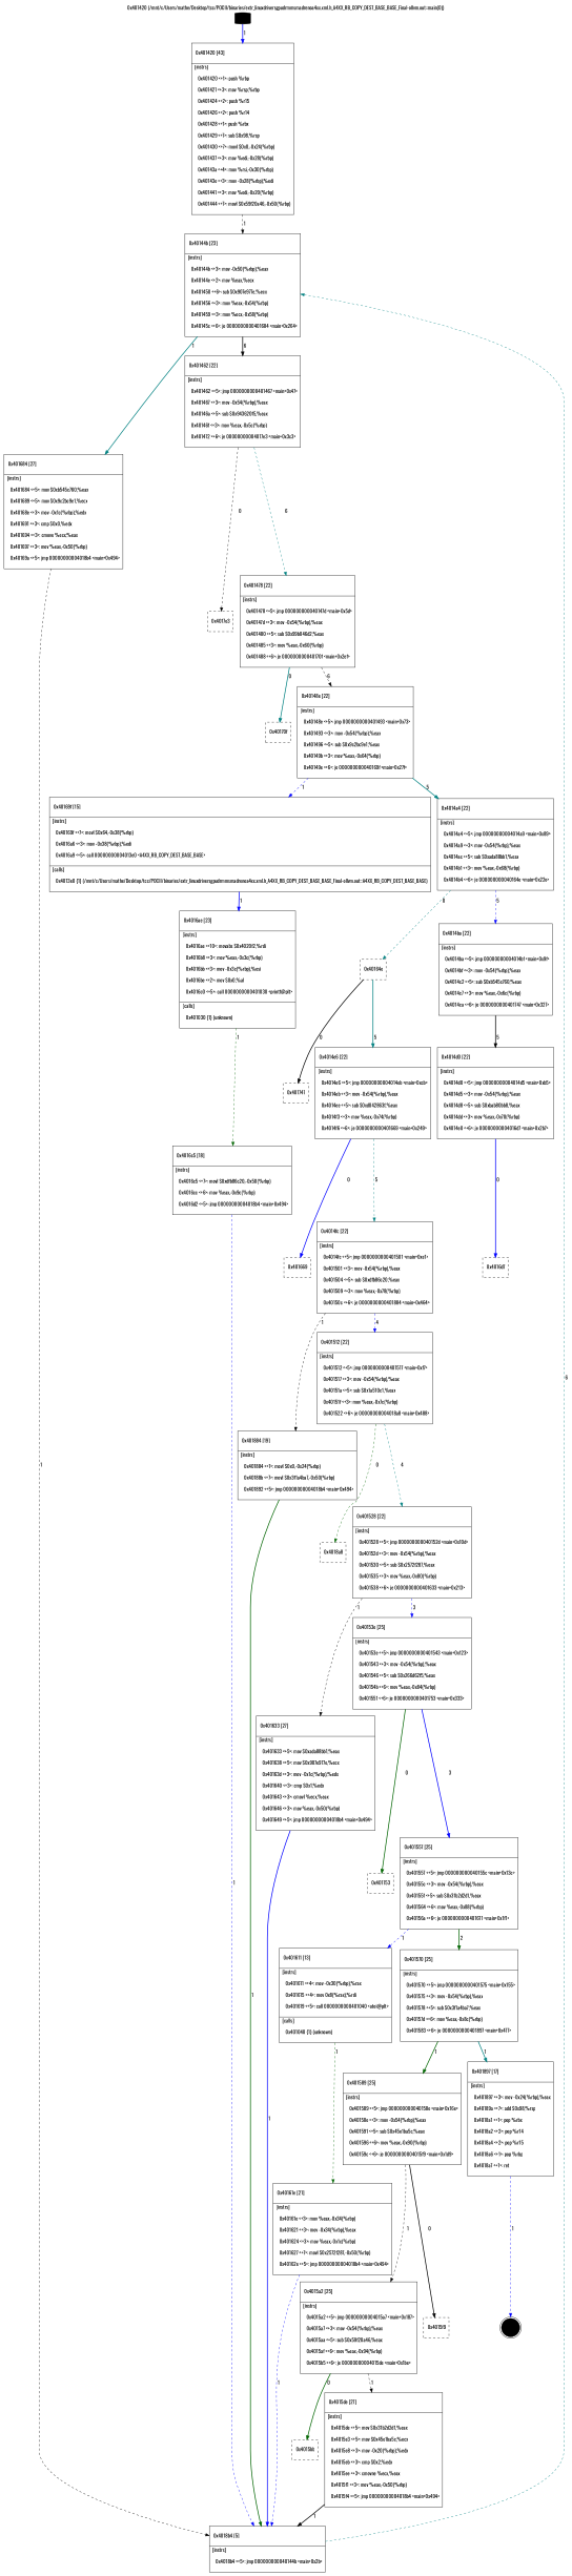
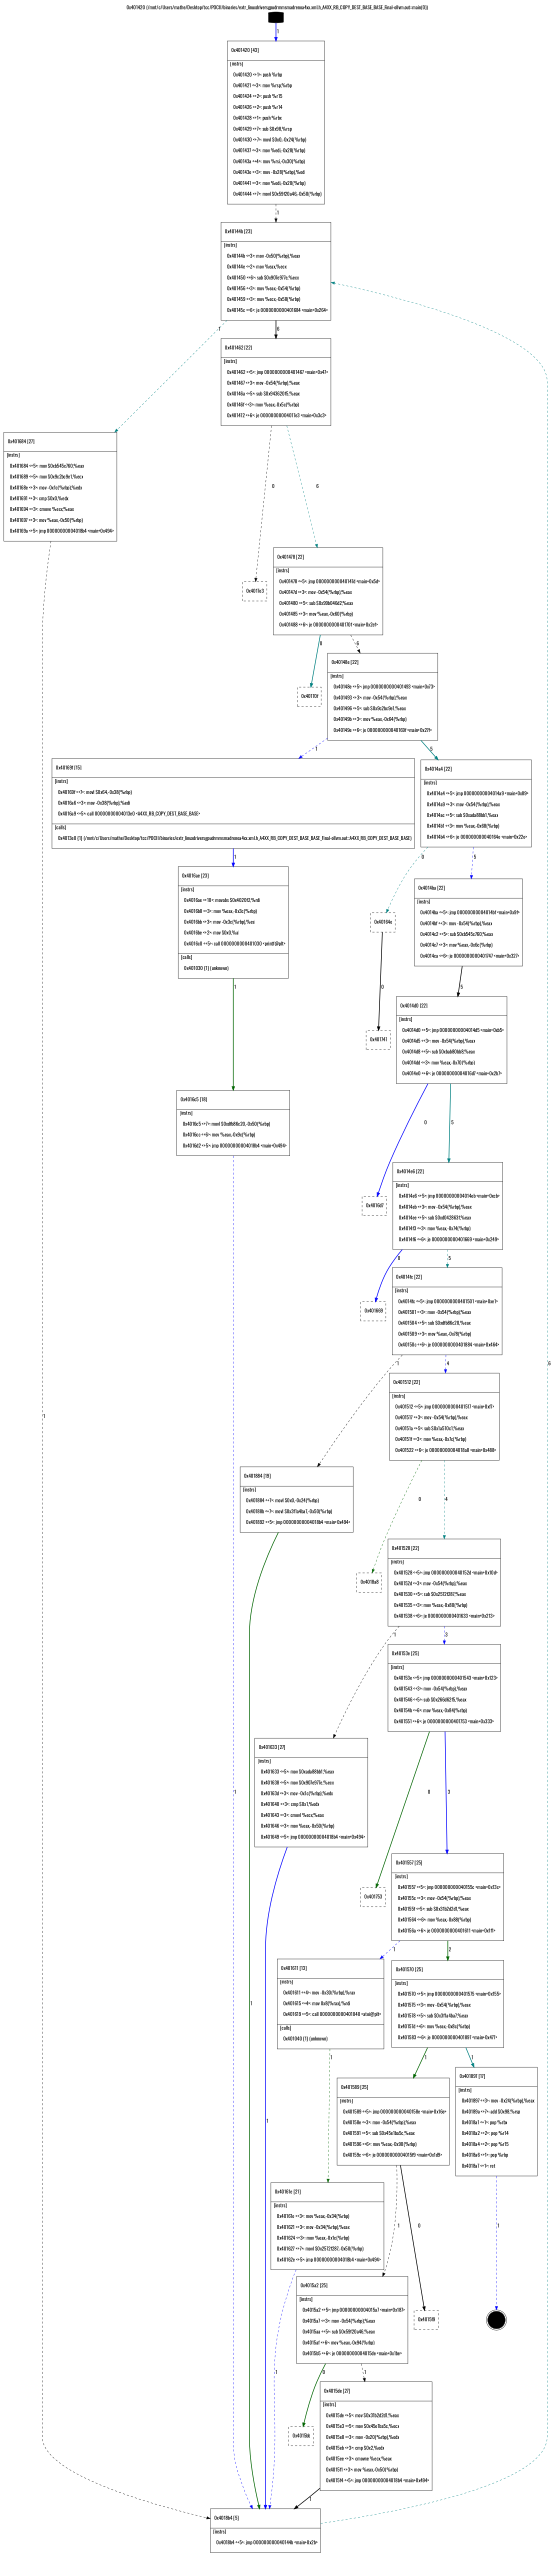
  digraph {
    fontname=Oswald
    label="0x401420 (/mnt/c/Users/mathe/Desktop/tcc/POCII/binaries/extr_linuxdriversgpudrmmsmadrenoa4xx.xml.h_A4XX_RB_COPY_DEST_BASE_BASE_Final-ollvm.out::main(0))"
    labelloc=t
    node [fontname=Oswald shape=record]
    edge [color=blue fontname=Oswald style=dashed]
    Entry [fillcolor=black height=0.3 shape=cylinder style=filled width=0.3]
    n2 [label="{\n     0x401420 [43]\l\n     | [instrs]\l\n     &nbsp;&nbsp;0x401420 \<+1\>: push %rbp\l\n     &nbsp;&nbsp;0x401421 \<+3\>: mov %rsp,%rbp\l\n     &nbsp;&nbsp;0x401424 \<+2\>: push %r15\l\n     &nbsp;&nbsp;0x401426 \<+2\>: push %r14\l\n     &nbsp;&nbsp;0x401428 \<+1\>: push %rbx\l\n     &nbsp;&nbsp;0x401429 \<+7\>: sub $0x98,%rsp\l\n     &nbsp;&nbsp;0x401430 \<+7\>: movl $0x0,-0x24(%rbp)\l\n     &nbsp;&nbsp;0x401437 \<+3\>: mov %edi,-0x28(%rbp)\l\n     &nbsp;&nbsp;0x40143a \<+4\>: mov %rsi,-0x30(%rbp)\l\n     &nbsp;&nbsp;0x40143e \<+3\>: mov -0x28(%rbp),%edi\l\n     &nbsp;&nbsp;0x401441 \<+3\>: mov %edi,-0x20(%rbp)\l\n     &nbsp;&nbsp;0x401444 \<+7\>: movl $0x59f20a46,-0x50(%rbp)\l\n  }"]
    n3 [label="{\n     0x40144b [23]\l\n     | [instrs]\l\n     &nbsp;&nbsp;0x40144b \<+3\>: mov -0x50(%rbp),%eax\l\n     &nbsp;&nbsp;0x40144e \<+2\>: mov %eax,%ecx\l\n     &nbsp;&nbsp;0x401450 \<+6\>: sub $0x907e977e,%ecx\l\n     &nbsp;&nbsp;0x401456 \<+3\>: mov %eax,-0x54(%rbp)\l\n     &nbsp;&nbsp;0x401459 \<+3\>: mov %ecx,-0x58(%rbp)\l\n     &nbsp;&nbsp;0x40145c \<+6\>: je 0000000000401684 \<main+0x264\>\l\n  }"]
    n4 [label="{\n     0x401684 [27]\l\n     | [instrs]\l\n     &nbsp;&nbsp;0x401684 \<+5\>: mov $0xb545c760,%eax\l\n     &nbsp;&nbsp;0x401689 \<+5\>: mov $0x9c2bc9e1,%ecx\l\n     &nbsp;&nbsp;0x40168e \<+3\>: mov -0x1c(%rbp),%edx\l\n     &nbsp;&nbsp;0x401691 \<+3\>: cmp $0x0,%edx\l\n     &nbsp;&nbsp;0x401694 \<+3\>: cmove %ecx,%eax\l\n     &nbsp;&nbsp;0x401697 \<+3\>: mov %eax,-0x50(%rbp)\l\n     &nbsp;&nbsp;0x40169a \<+5\>: jmp 00000000004018b4 \<main+0x494\>\l\n  }"]
    n5 [label="{\n     0x401462 [22]\l\n     | [instrs]\l\n     &nbsp;&nbsp;0x401462 \<+5\>: jmp 0000000000401467 \<main+0x47\>\l\n     &nbsp;&nbsp;0x401467 \<+3\>: mov -0x54(%rbp),%eax\l\n     &nbsp;&nbsp;0x40146a \<+5\>: sub $0x943620f5,%eax\l\n     &nbsp;&nbsp;0x40146f \<+3\>: mov %eax,-0x5c(%rbp)\l\n     &nbsp;&nbsp;0x401472 \<+6\>: je 00000000004017e3 \<main+0x3c3\>\l\n  }"]
    n6 [label="{\n     0x4018b4 [5]\l\n     | [instrs]\l\n     &nbsp;&nbsp;0x4018b4 \<+5\>: jmp 000000000040144b \<main+0x2b\>\l\n  }"]
    n7 [label="{\n     0x4017e3\l\n  }" style=dashed]
    n8 [label="{\n     0x401478 [22]\l\n     | [instrs]\l\n     &nbsp;&nbsp;0x401478 \<+5\>: jmp 000000000040147d \<main+0x5d\>\l\n     &nbsp;&nbsp;0x40147d \<+3\>: mov -0x54(%rbp),%eax\l\n     &nbsp;&nbsp;0x401480 \<+5\>: sub $0x99b046d2,%eax\l\n     &nbsp;&nbsp;0x401485 \<+3\>: mov %eax,-0x60(%rbp)\l\n     &nbsp;&nbsp;0x401488 \<+6\>: je 000000000040170f \<main+0x2ef\>\l\n  }"]
    n9 [label="{\n     0x40170f\l\n  }" style=dashed]
    n10 [label="{\n     0x40148e [22]\l\n     | [instrs]\l\n     &nbsp;&nbsp;0x40148e \<+5\>: jmp 0000000000401493 \<main+0x73\>\l\n     &nbsp;&nbsp;0x401493 \<+3\>: mov -0x54(%rbp),%eax\l\n     &nbsp;&nbsp;0x401496 \<+5\>: sub $0x9c2bc9e1,%eax\l\n     &nbsp;&nbsp;0x40149b \<+3\>: mov %eax,-0x64(%rbp)\l\n     &nbsp;&nbsp;0x40149e \<+6\>: je 000000000040169f \<main+0x27f\>\l\n  }"]
    Exit [fillcolor=black height=0.3 peripheries=2 shape=circle style=filled width=0.3]
    n12 [label="{\n     0x40169f [15]\l\n     | [instrs]\l\n     &nbsp;&nbsp;0x40169f \<+7\>: movl $0x64,-0x38(%rbp)\l\n     &nbsp;&nbsp;0x4016a6 \<+3\>: mov -0x38(%rbp),%edi\l\n     &nbsp;&nbsp;0x4016a9 \<+5\>: call 00000000004013e0 \<A4XX_RB_COPY_DEST_BASE_BASE\>\l\n     | [calls]\l\n     &nbsp;&nbsp;0x4013e0 \{1\} (/mnt/c/Users/mathe/Desktop/tcc/POCII/binaries/extr_linuxdriversgpudrmmsmadrenoa4xx.xml.h_A4XX_RB_COPY_DEST_BASE_BASE_Final-ollvm.out::A4XX_RB_COPY_DEST_BASE_BASE)\l\n  }"]
    n13 [label="{\n     0x4014a4 [22]\l\n     | [instrs]\l\n     &nbsp;&nbsp;0x4014a4 \<+5\>: jmp 00000000004014a9 \<main+0x89\>\l\n     &nbsp;&nbsp;0x4014a9 \<+3\>: mov -0x54(%rbp),%eax\l\n     &nbsp;&nbsp;0x4014ac \<+5\>: sub $0xada88bb1,%eax\l\n     &nbsp;&nbsp;0x4014b1 \<+3\>: mov %eax,-0x68(%rbp)\l\n     &nbsp;&nbsp;0x4014b4 \<+6\>: je 000000000040164e \<main+0x22e\>\l\n  }"]
    n14 [label="{\n     0x4016c5 [18]\l\n     | [instrs]\l\n     &nbsp;&nbsp;0x4016c5 \<+7\>: movl $0xdfb86c20,-0x50(%rbp)\l\n     &nbsp;&nbsp;0x4016cc \<+6\>: mov %eax,-0x9c(%rbp)\l\n     &nbsp;&nbsp;0x4016d2 \<+5\>: jmp 00000000004018b4 \<main+0x494\>\l\n  }"]
    n15 [label="{\n     0x4016ae [23]\l\n     | [instrs]\l\n     &nbsp;&nbsp;0x4016ae \<+10\>: movabs $0x4020f2,%rdi\l\n     &nbsp;&nbsp;0x4016b8 \<+3\>: mov %eax,-0x3c(%rbp)\l\n     &nbsp;&nbsp;0x4016bb \<+3\>: mov -0x3c(%rbp),%esi\l\n     &nbsp;&nbsp;0x4016be \<+2\>: mov $0x0,%al\l\n     &nbsp;&nbsp;0x4016c0 \<+5\>: call 0000000000401030 \<printf@plt\>\l\n     | [calls]\l\n     &nbsp;&nbsp;0x401030 \{1\} (unknown)\l\n  }"]
    n16 [label="{\n     0x40164e\l\n  }" style=dashed]
    n17 [label="{\n     0x4014ba [22]\l\n     | [instrs]\l\n     &nbsp;&nbsp;0x4014ba \<+5\>: jmp 00000000004014bf \<main+0x9f\>\l\n     &nbsp;&nbsp;0x4014bf \<+3\>: mov -0x54(%rbp),%eax\l\n     &nbsp;&nbsp;0x4014c2 \<+5\>: sub $0xb545c760,%eax\l\n     &nbsp;&nbsp;0x4014c7 \<+3\>: mov %eax,-0x6c(%rbp)\l\n     &nbsp;&nbsp;0x4014ca \<+6\>: je 0000000000401747 \<main+0x327\>\l\n  }"]
    n18 [label="{\n     0x401747\l\n  }" style=dashed]
    n19 [label="{\n     0x4014d0 [22]\l\n     | [instrs]\l\n     &nbsp;&nbsp;0x4014d0 \<+5\>: jmp 00000000004014d5 \<main+0xb5\>\l\n     &nbsp;&nbsp;0x4014d5 \<+3\>: mov -0x54(%rbp),%eax\l\n     &nbsp;&nbsp;0x4014d8 \<+5\>: sub $0xbab80bb8,%eax\l\n     &nbsp;&nbsp;0x4014dd \<+3\>: mov %eax,-0x70(%rbp)\l\n     &nbsp;&nbsp;0x4014e0 \<+6\>: je 00000000004016d7 \<main+0x2b7\>\l\n  }"]
    n20 [label="{\n     0x40161e [21]\l\n     | [instrs]\l\n     &nbsp;&nbsp;0x40161e \<+3\>: mov %eax,-0x34(%rbp)\l\n     &nbsp;&nbsp;0x401621 \<+3\>: mov -0x34(%rbp),%eax\l\n     &nbsp;&nbsp;0x401624 \<+3\>: mov %eax,-0x1c(%rbp)\l\n     &nbsp;&nbsp;0x401627 \<+7\>: movl $0x2572f287,-0x50(%rbp)\l\n     &nbsp;&nbsp;0x40162e \<+5\>: jmp 00000000004018b4 \<main+0x494\>\l\n  }"]
    n21 [label="{\n     0x4016d7\l\n  }" style=dashed]
    n22 [label="{\n     0x4014e6 [22]\l\n     | [instrs]\l\n     &nbsp;&nbsp;0x4014e6 \<+5\>: jmp 00000000004014eb \<main+0xcb\>\l\n     &nbsp;&nbsp;0x4014eb \<+3\>: mov -0x54(%rbp),%eax\l\n     &nbsp;&nbsp;0x4014ee \<+5\>: sub $0xd042863f,%eax\l\n     &nbsp;&nbsp;0x4014f3 \<+3\>: mov %eax,-0x74(%rbp)\l\n     &nbsp;&nbsp;0x4014f6 \<+6\>: je 0000000000401669 \<main+0x249\>\l\n  }"]
    n23 [label="{\n     0x401669\l\n  }" style=dashed]
    n24 [label="{\n     0x4014fc [22]\l\n     | [instrs]\l\n     &nbsp;&nbsp;0x4014fc \<+5\>: jmp 0000000000401501 \<main+0xe1\>\l\n     &nbsp;&nbsp;0x401501 \<+3\>: mov -0x54(%rbp),%eax\l\n     &nbsp;&nbsp;0x401504 \<+5\>: sub $0xdfb86c20,%eax\l\n     &nbsp;&nbsp;0x401509 \<+3\>: mov %eax,-0x78(%rbp)\l\n     &nbsp;&nbsp;0x40150c \<+6\>: je 0000000000401884 \<main+0x464\>\l\n  }"]
    n25 [label="{\n     0x401884 [19]\l\n     | [instrs]\l\n     &nbsp;&nbsp;0x401884 \<+7\>: movl $0x0,-0x24(%rbp)\l\n     &nbsp;&nbsp;0x40188b \<+7\>: movl $0x3f1a4ba7,-0x50(%rbp)\l\n     &nbsp;&nbsp;0x401892 \<+5\>: jmp 00000000004018b4 \<main+0x494\>\l\n  }"]
    n26 [label="{\n     0x401512 [22]\l\n     | [instrs]\l\n     &nbsp;&nbsp;0x401512 \<+5\>: jmp 0000000000401517 \<main+0xf7\>\l\n     &nbsp;&nbsp;0x401517 \<+3\>: mov -0x54(%rbp),%eax\l\n     &nbsp;&nbsp;0x40151a \<+5\>: sub $0x1a510c1,%eax\l\n     &nbsp;&nbsp;0x40151f \<+3\>: mov %eax,-0x7c(%rbp)\l\n     &nbsp;&nbsp;0x401522 \<+6\>: je 00000000004018a8 \<main+0x488\>\l\n  }"]
    n27 [label="{\n     0x4015bb\l\n  }" style=dashed]
    n28 [label="{\n     0x4018a8\l\n  }" style=dashed]
    n29 [label="{\n     0x401528 [22]\l\n     | [instrs]\l\n     &nbsp;&nbsp;0x401528 \<+5\>: jmp 000000000040152d \<main+0x10d\>\l\n     &nbsp;&nbsp;0x40152d \<+3\>: mov -0x54(%rbp),%eax\l\n     &nbsp;&nbsp;0x401530 \<+5\>: sub $0x2572f287,%eax\l\n     &nbsp;&nbsp;0x401535 \<+3\>: mov %eax,-0x80(%rbp)\l\n     &nbsp;&nbsp;0x401538 \<+6\>: je 0000000000401633 \<main+0x213\>\l\n  }"]
    n30 [label="{\n     0x4015de [27]\l\n     | [instrs]\l\n     &nbsp;&nbsp;0x4015de \<+5\>: mov $0x31b2d2d1,%eax\l\n     &nbsp;&nbsp;0x4015e3 \<+5\>: mov $0x45e1ba5c,%ecx\l\n     &nbsp;&nbsp;0x4015e8 \<+3\>: mov -0x20(%rbp),%edx\l\n     &nbsp;&nbsp;0x4015eb \<+3\>: cmp $0x2,%edx\l\n     &nbsp;&nbsp;0x4015ee \<+3\>: cmovne %ecx,%eax\l\n     &nbsp;&nbsp;0x4015f1 \<+3\>: mov %eax,-0x50(%rbp)\l\n     &nbsp;&nbsp;0x4015f4 \<+5\>: jmp 00000000004018b4 \<main+0x494\>\l\n  }"]
    n31 [label="{\n     0x401633 [27]\l\n     | [instrs]\l\n     &nbsp;&nbsp;0x401633 \<+5\>: mov $0xada88bb1,%eax\l\n     &nbsp;&nbsp;0x401638 \<+5\>: mov $0x907e977e,%ecx\l\n     &nbsp;&nbsp;0x40163d \<+3\>: mov -0x1c(%rbp),%edx\l\n     &nbsp;&nbsp;0x401640 \<+3\>: cmp $0x1,%edx\l\n     &nbsp;&nbsp;0x401643 \<+3\>: cmovl %ecx,%eax\l\n     &nbsp;&nbsp;0x401646 \<+3\>: mov %eax,-0x50(%rbp)\l\n     &nbsp;&nbsp;0x401649 \<+5\>: jmp 00000000004018b4 \<main+0x494\>\l\n  }"]
    n32 [label="{\n     0x40153e [25]\l\n     | [instrs]\l\n     &nbsp;&nbsp;0x40153e \<+5\>: jmp 0000000000401543 \<main+0x123\>\l\n     &nbsp;&nbsp;0x401543 \<+3\>: mov -0x54(%rbp),%eax\l\n     &nbsp;&nbsp;0x401546 \<+5\>: sub $0x266d62f5,%eax\l\n     &nbsp;&nbsp;0x40154b \<+6\>: mov %eax,-0x84(%rbp)\l\n     &nbsp;&nbsp;0x401551 \<+6\>: je 0000000000401753 \<main+0x333\>\l\n  }"]
    n33 [label="{\n     0x4015a2 [25]\l\n     | [instrs]\l\n     &nbsp;&nbsp;0x4015a2 \<+5\>: jmp 00000000004015a7 \<main+0x187\>\l\n     &nbsp;&nbsp;0x4015a7 \<+3\>: mov -0x54(%rbp),%eax\l\n     &nbsp;&nbsp;0x4015aa \<+5\>: sub $0x59f20a46,%eax\l\n     &nbsp;&nbsp;0x4015af \<+6\>: mov %eax,-0x94(%rbp)\l\n     &nbsp;&nbsp;0x4015b5 \<+6\>: je 00000000004015de \<main+0x1be\>\l\n  }"]
    n34 [label="{\n     0x401753\l\n  }" style=dashed]
    n35 [label="{\n     0x401557 [25]\l\n     | [instrs]\l\n     &nbsp;&nbsp;0x401557 \<+5\>: jmp 000000000040155c \<main+0x13c\>\l\n     &nbsp;&nbsp;0x40155c \<+3\>: mov -0x54(%rbp),%eax\l\n     &nbsp;&nbsp;0x40155f \<+5\>: sub $0x31b2d2d1,%eax\l\n     &nbsp;&nbsp;0x401564 \<+6\>: mov %eax,-0x88(%rbp)\l\n     &nbsp;&nbsp;0x40156a \<+6\>: je 0000000000401611 \<main+0x1f1\>\l\n  }"]
    n36 [label="{\n     0x4015f9\l\n  }" style=dashed]
    n37 [label="{\n     0x401611 [13]\l\n     | [instrs]\l\n     &nbsp;&nbsp;0x401611 \<+4\>: mov -0x30(%rbp),%rax\l\n     &nbsp;&nbsp;0x401615 \<+4\>: mov 0x8(%rax),%rdi\l\n     &nbsp;&nbsp;0x401619 \<+5\>: call 0000000000401040 \<atoi@plt\>\l\n     | [calls]\l\n     &nbsp;&nbsp;0x401040 \{1\} (unknown)\l\n  }"]
    n38 [label="{\n     0x401570 [25]\l\n     | [instrs]\l\n     &nbsp;&nbsp;0x401570 \<+5\>: jmp 0000000000401575 \<main+0x155\>\l\n     &nbsp;&nbsp;0x401575 \<+3\>: mov -0x54(%rbp),%eax\l\n     &nbsp;&nbsp;0x401578 \<+5\>: sub $0x3f1a4ba7,%eax\l\n     &nbsp;&nbsp;0x40157d \<+6\>: mov %eax,-0x8c(%rbp)\l\n     &nbsp;&nbsp;0x401583 \<+6\>: je 0000000000401897 \<main+0x477\>\l\n  }"]
    n39 [label="{\n     0x401589 [25]\l\n     | [instrs]\l\n     &nbsp;&nbsp;0x401589 \<+5\>: jmp 000000000040158e \<main+0x16e\>\l\n     &nbsp;&nbsp;0x40158e \<+3\>: mov -0x54(%rbp),%eax\l\n     &nbsp;&nbsp;0x401591 \<+5\>: sub $0x45e1ba5c,%eax\l\n     &nbsp;&nbsp;0x401596 \<+6\>: mov %eax,-0x90(%rbp)\l\n     &nbsp;&nbsp;0x40159c \<+6\>: je 00000000004015f9 \<main+0x1d9\>\l\n  }"]
    n40 [label="{\n     0x401897 [17]\l\n     | [instrs]\l\n     &nbsp;&nbsp;0x401897 \<+3\>: mov -0x24(%rbp),%eax\l\n     &nbsp;&nbsp;0x40189a \<+7\>: add $0x98,%rsp\l\n     &nbsp;&nbsp;0x4018a1 \<+1\>: pop %rbx\l\n     &nbsp;&nbsp;0x4018a2 \<+2\>: pop %r14\l\n     &nbsp;&nbsp;0x4018a4 \<+2\>: pop %r15\l\n     &nbsp;&nbsp;0x4018a6 \<+1\>: pop %rbp\l\n     &nbsp;&nbsp;0x4018a7 \<+1\>: ret\l\n  }"]
    Entry -> n2 [label=" 1" style=bold]
    n2 -> n3 [color=black label=" 1"]
-   n3 -> n4 [color=teal label=" 1" style=bold]
+   n3 -> n4 [color=teal label=" 1"]
    n3 -> n5 [color=black label=" 6" style=bold]
    n4 -> n6 [color=black label=" 1"]
    n5 -> n7 [color=black label=" 0"]
    n5 -> n8 [color=teal label=" 6"]
    n6 -> n3 [color=teal label=" 6"]
    n8 -> n9 [color=teal label=" 0" style=bold]
    n8 -> n10 [color=black label=" 6"]
    n10 -> n12 [label=" 1"]
    n10 -> n13 [color=teal label=" 5" style=bold]
    n12 -> n15 [label=" 1" style=bold]
    n13 -> n16 [color=teal label=" 0"]
    n13 -> n17 [label=" 5"]
    n14 -> n6 [label=" 1"]
-   n15 -> n14 [color=darkgreen label=" 1"]
+   n15 -> n14 [color=darkgreen label=" 1" style=bold]
    n16 -> n18 [color=black label=" 0" style=bold]
    n17 -> n19 [color=black label=" 5" style=bold]
    n19 -> n21 [label=" 0" style=bold]
-   n16 -> n22 [color=teal label=" 5" style=bold]
+   n19 -> n22 [color=teal label=" 5" style=bold]
    n20 -> n6 [label=" 1"]
    n22 -> n23 [label=" 0" style=bold]
    n22 -> n24 [color=teal label=" 5"]
    n24 -> n25 [color=black label=" 1"]
    n24 -> n26 [label=" 4"]
    n25 -> n6 [color=darkgreen label=" 1" style=bold]
    n26 -> n28 [color=darkgreen label=" 0"]
    n26 -> n29 [color=teal label=" 4"]
    n29 -> n31 [color=black label=" 1"]
    n29 -> n32 [label=" 3"]
    n30 -> n6 [color=black label=" 1" style=bold]
    n31 -> n6 [label=" 1" style=bold]
    n32 -> n34 [color=darkgreen label=" 0" style=bold]
    n32 -> n35 [label=" 3" style=bold]
    n33 -> n27 [color=darkgreen label=" 0" style=bold]
    n33 -> n30 [color=black label=" 1"]
    n35 -> n37 [label=" 1"]
    n35 -> n38 [color=darkgreen label=" 2" style=bold]
    n37 -> n20 [color=darkgreen label=" 1"]
    n38 -> n39 [color=darkgreen label=" 1" style=bold]
    n38 -> n40 [color=teal label=" 1" style=bold]
    n39 -> n33 [color=black label=" 1"]
    n39 -> n36 [color=black label=" 0" style=bold]
    n40 -> Exit [label=" 1"]
  }
